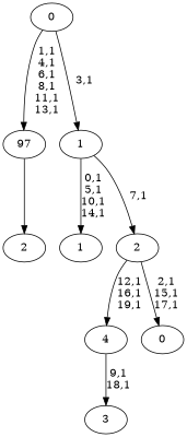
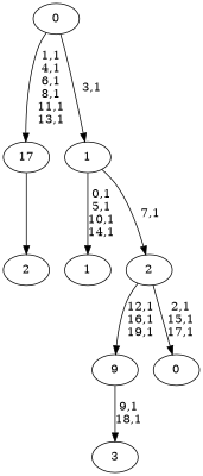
  digraph {
-   n1 [label=4]
+   n1 [label=9]
    n2 [label=3]
    n3 [label=2]
-   17 [label=97]
+   17
    n5 [label=1]
    n6 [label=0]
    2
    1
    0
    n1 -> n2 [label="9,1\n18,1"]
    17 -> n3
    2 -> n1 [label="12,1\n16,1\n19,1"]
    2 -> n6 [label="2,1\n15,1\n17,1"]
    1 -> n5 [label="0,1\n5,1\n10,1\n14,1"]
    1 -> 2 [label="7,1"]
    0 -> 17 [label="1,1\n4,1\n6,1\n8,1\n11,1\n13,1"]
    0 -> 1 [label="3,1"]
  }
